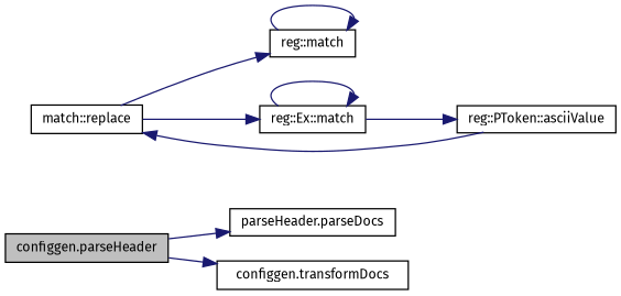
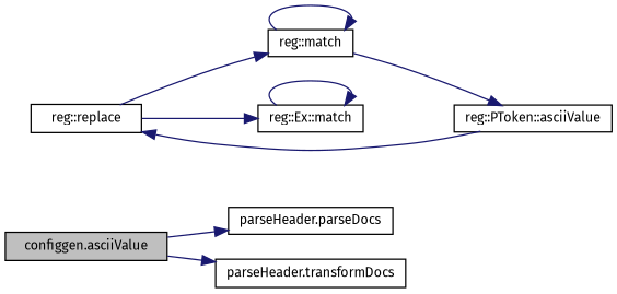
  digraph {
    fontname="Fira Sans"
    rankdir=LR
    node [color=black fillcolor=white fontname="Fira Sans" fontsize=10 shape=record style=filled]
    edge [color=midnightblue fontname="Fira Sans" fontsize=10 labelfontname=Helvetica labelfontsize=10 style=solid]
-   n1 [fillcolor=grey75 fontcolor=black height=0.2 label="configgen.parseHeader" width=0.4]
+   n1 [fillcolor=grey75 fontcolor=black height=0.2 label="configgen.asciiValue" width=0.4]
    n2 [height=0.2 label="parseHeader.parseDocs" width=0.4]
-   n3 [height=0.2 label="configgen.transformDocs" width=0.4]
-   n4 [height=0.2 label="match::replace" width=0.4]
+   n3 [height=0.2 label="parseHeader.transformDocs" width=0.4]
+   n4 [height=0.2 label="reg::replace" width=0.4]
    n5 [height=0.2 label="reg::match" width=0.4]
    n6 [height=0.2 label="reg::Ex::match" width=0.4]
    n7 [height=0.2 label="reg::PToken::asciiValue" width=0.4]
    n1 -> n2
    n1 -> n3
    n4 -> n5
    n4 -> n6
    n5 -> n5
    n6 -> n6
-   n6 -> n7
+   n5 -> n7
    n7 -> n4
  }
